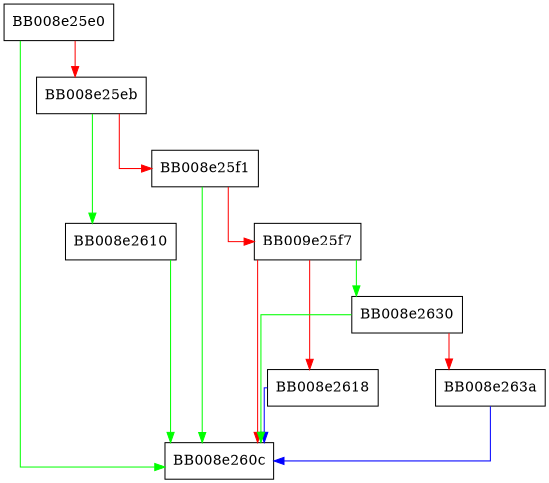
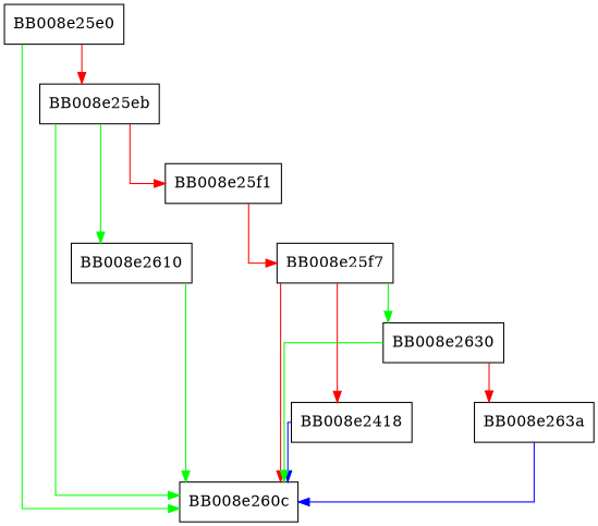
  digraph {
    splines=ortho
    node [shape=box]
    edge [color=green]
    BB008e25e0
    BB008e260c
    BB008e25eb
    BB008e2610
    BB008e25f1
-   BB008e25f7 [label=BB009e25f7]
-   BB008e2618
+   BB008e25f7
+   BB008e2618 [label=BB008e2418]
    BB008e2630
    BB008e263a
    BB008e25e0 -> BB008e260c
    BB008e25e0 -> BB008e25eb [color=red]
    BB008e25eb -> BB008e2610
    BB008e25eb -> BB008e25f1 [color=red]
    BB008e2610 -> BB008e260c
-   BB008e25f1 -> BB008e260c
+   BB008e25eb -> BB008e260c
    BB008e25f1 -> BB008e25f7 [color=red]
    BB008e25f7 -> BB008e260c [color=red]
    BB008e25f7 -> BB008e2618 [color=red]
    BB008e25f7 -> BB008e2630
    BB008e2618 -> BB008e260c [color=blue]
    BB008e2630 -> BB008e260c
    BB008e2630 -> BB008e263a [color=red]
    BB008e263a -> BB008e260c [color=blue]
  }
